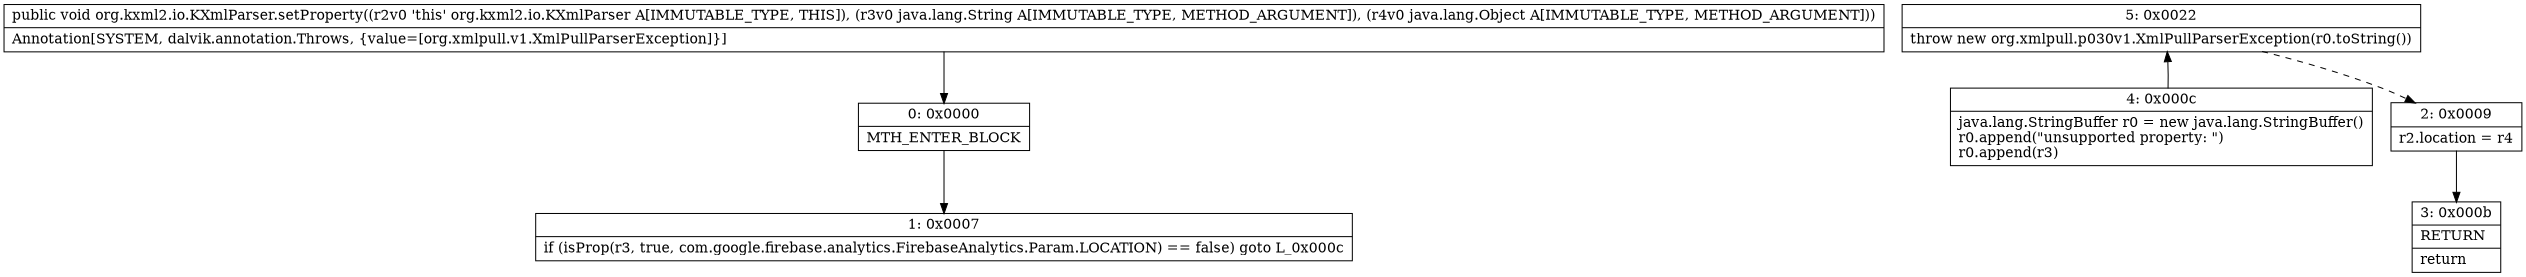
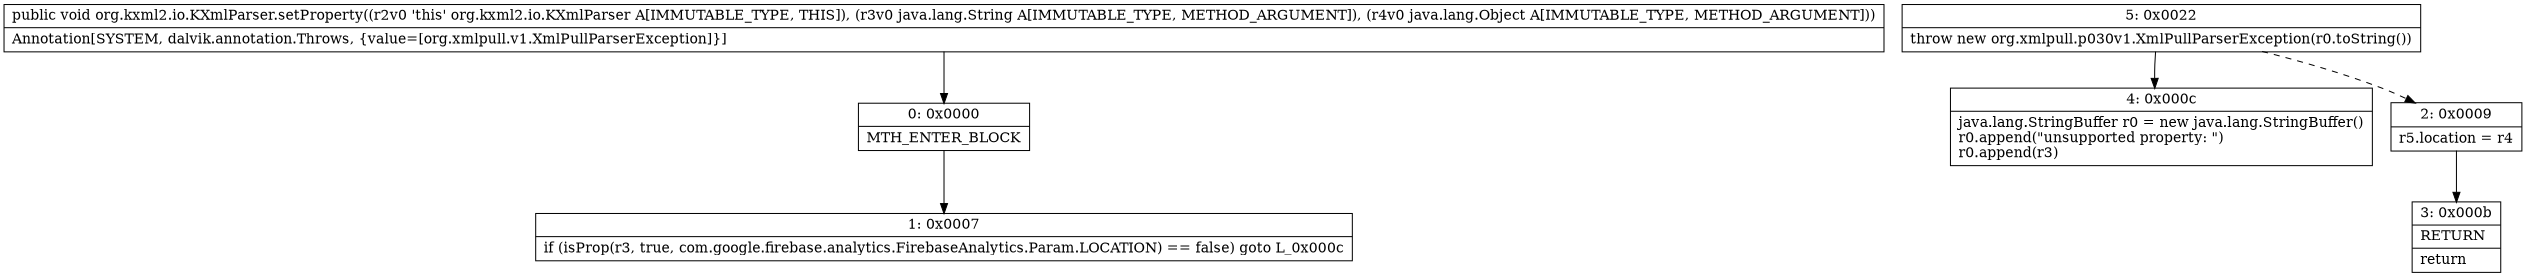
  digraph {
    node [shape=record]
    n1 [label="{0\:\ 0x0000|MTH_ENTER_BLOCK\l}"]
    n2 [label="{1\:\ 0x0007|if (isProp(r3, true, com.google.firebase.analytics.FirebaseAnalytics.Param.LOCATION) == false) goto L_0x000c\l}"]
-   n3 [label="{2\:\ 0x0009|r2.location = r4\l}"]
+   n3 [label="{2\:\ 0x0009|r5.location = r4\l}"]
    n4 [label="{3\:\ 0x000b|RETURN\l|return\l}"]
    n5 [label="{4\:\ 0x000c|java.lang.StringBuffer r0 = new java.lang.StringBuffer()\lr0.append(\"unsupported property: \")\lr0.append(r3)\l}"]
    n6 [label="{5\:\ 0x0022|throw new org.xmlpull.p030v1.XmlPullParserException(r0.toString())\l}"]
    n7 [label="{public void org.kxml2.io.KXmlParser.setProperty((r2v0 'this' org.kxml2.io.KXmlParser A[IMMUTABLE_TYPE, THIS]), (r3v0 java.lang.String A[IMMUTABLE_TYPE, METHOD_ARGUMENT]), (r4v0 java.lang.Object A[IMMUTABLE_TYPE, METHOD_ARGUMENT]))  | Annotation[SYSTEM, dalvik.annotation.Throws, \{value=[org.xmlpull.v1.XmlPullParserException]\}]\l}"]
    n1 -> n2
    n3 -> n4
-   n5 -> n6
+   n6 -> n5
    n6 -> n3 [style=dashed]
    n7 -> n1
  }
